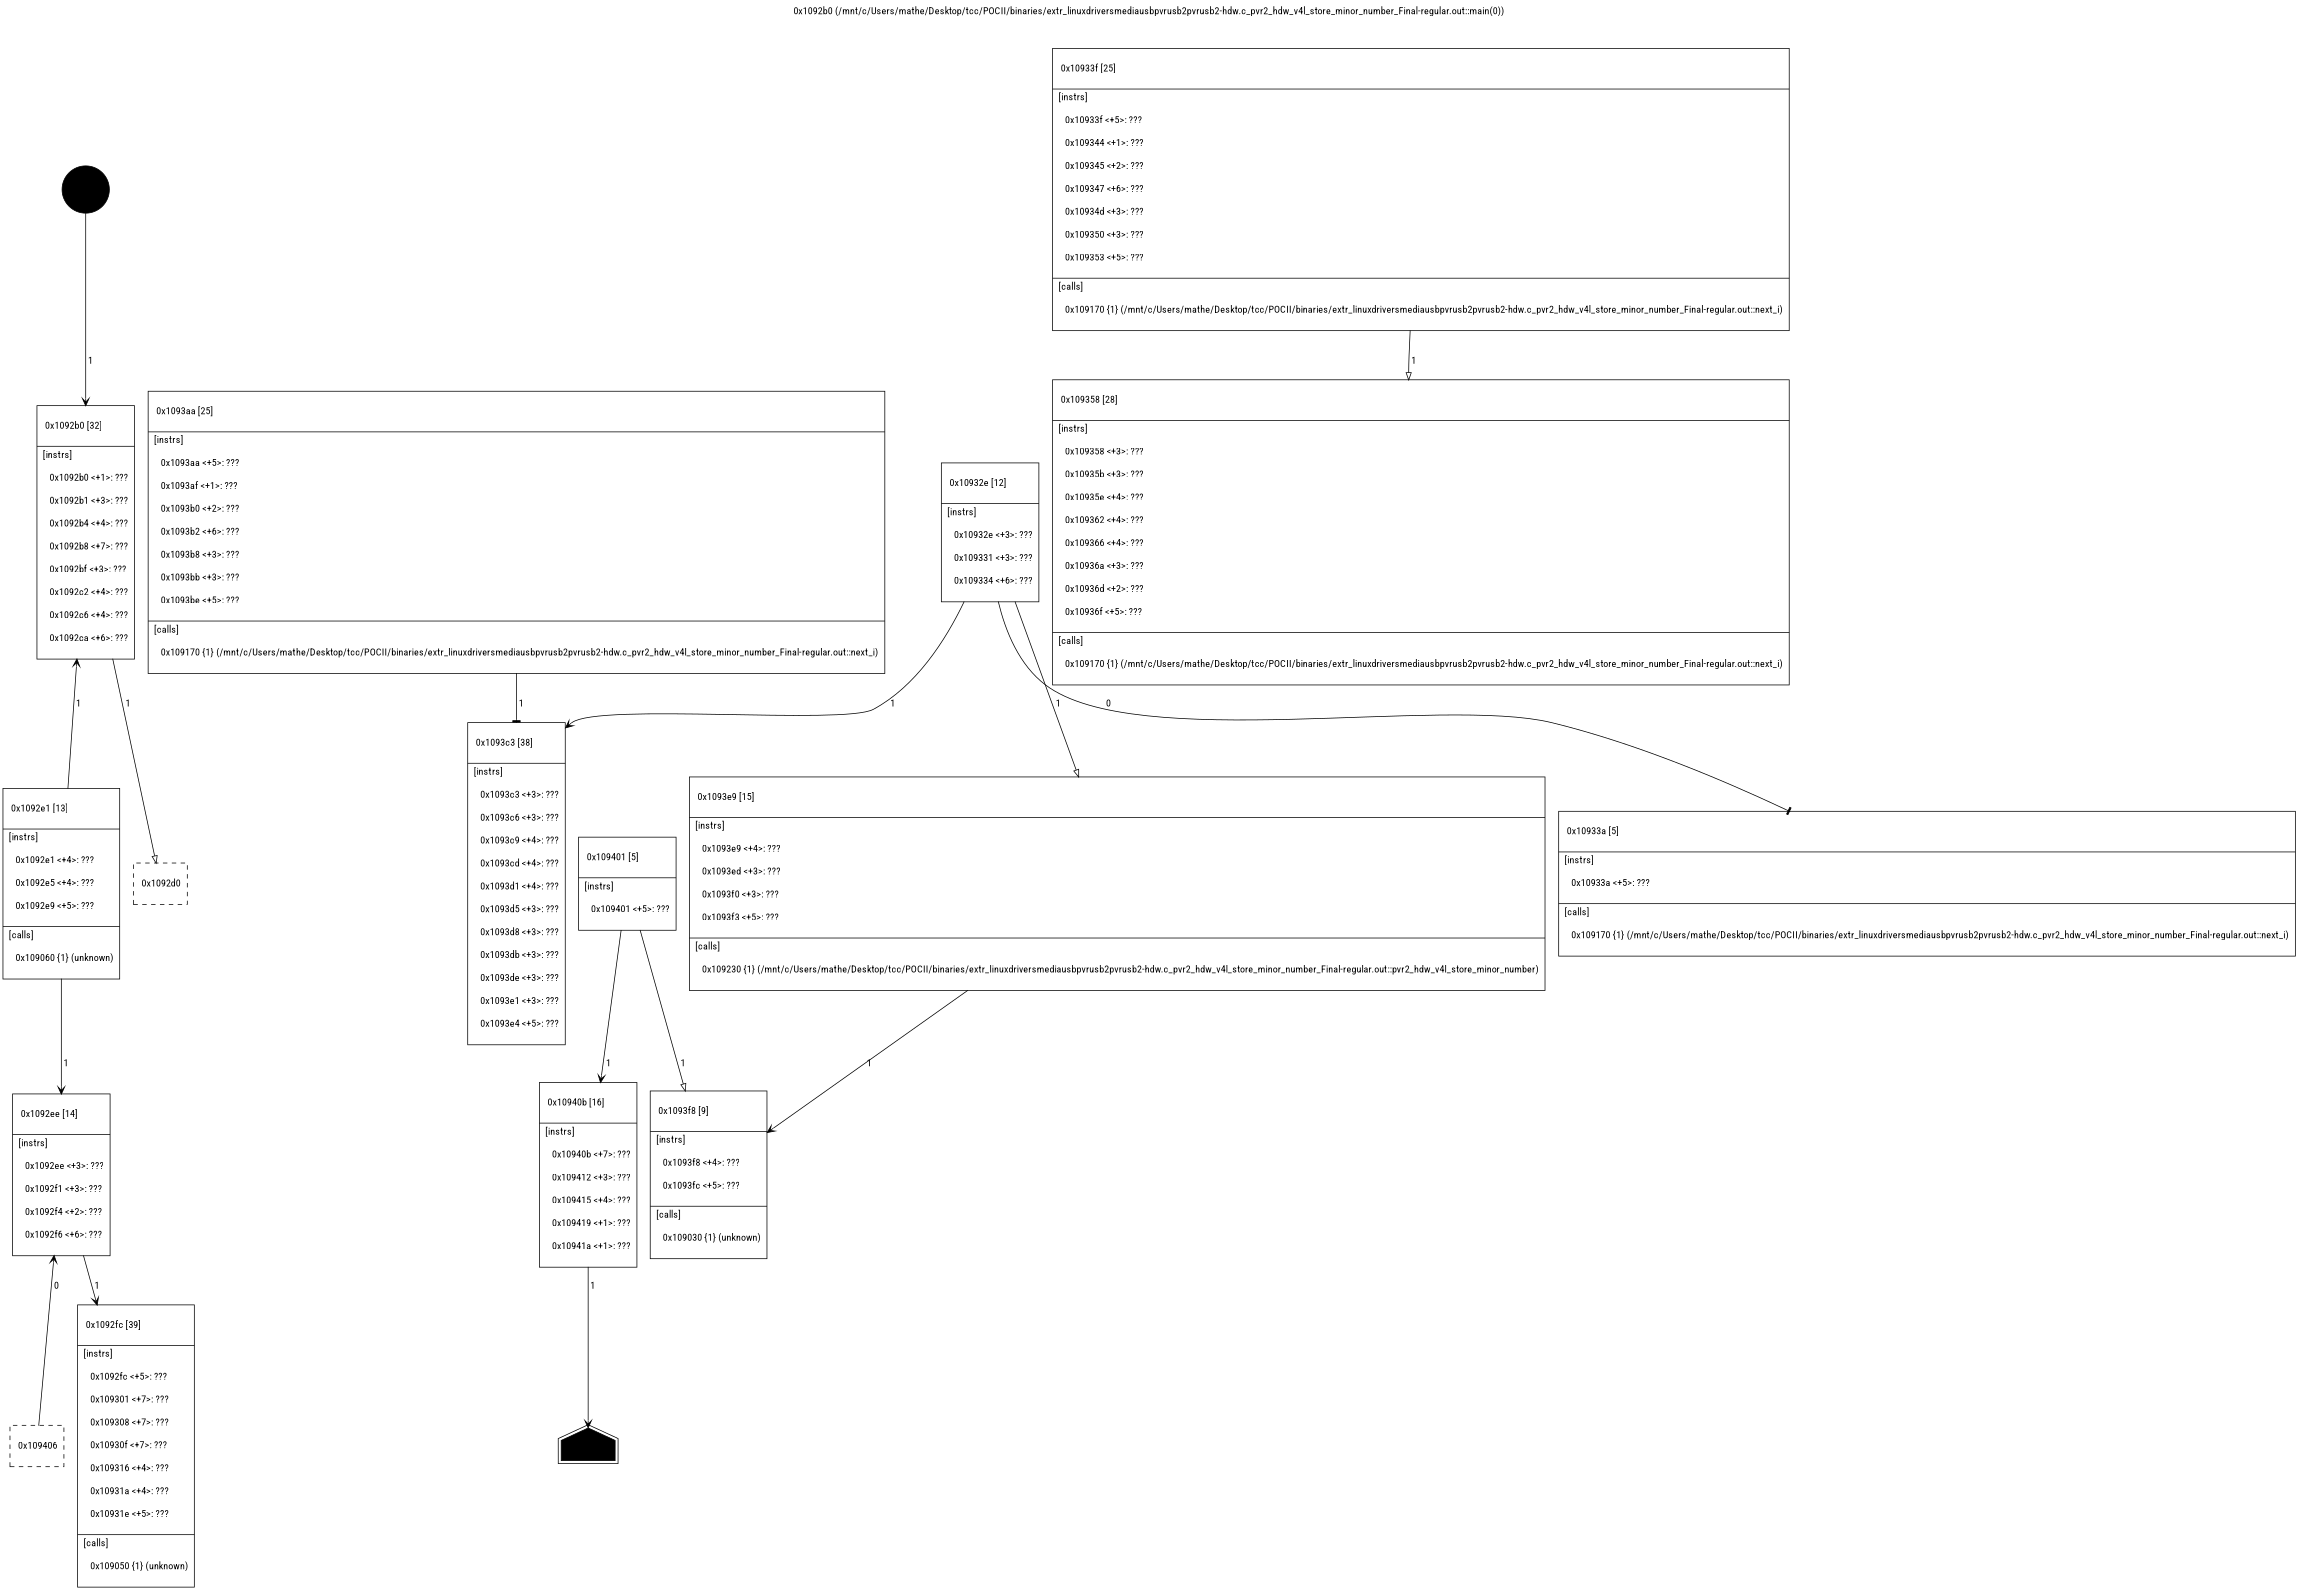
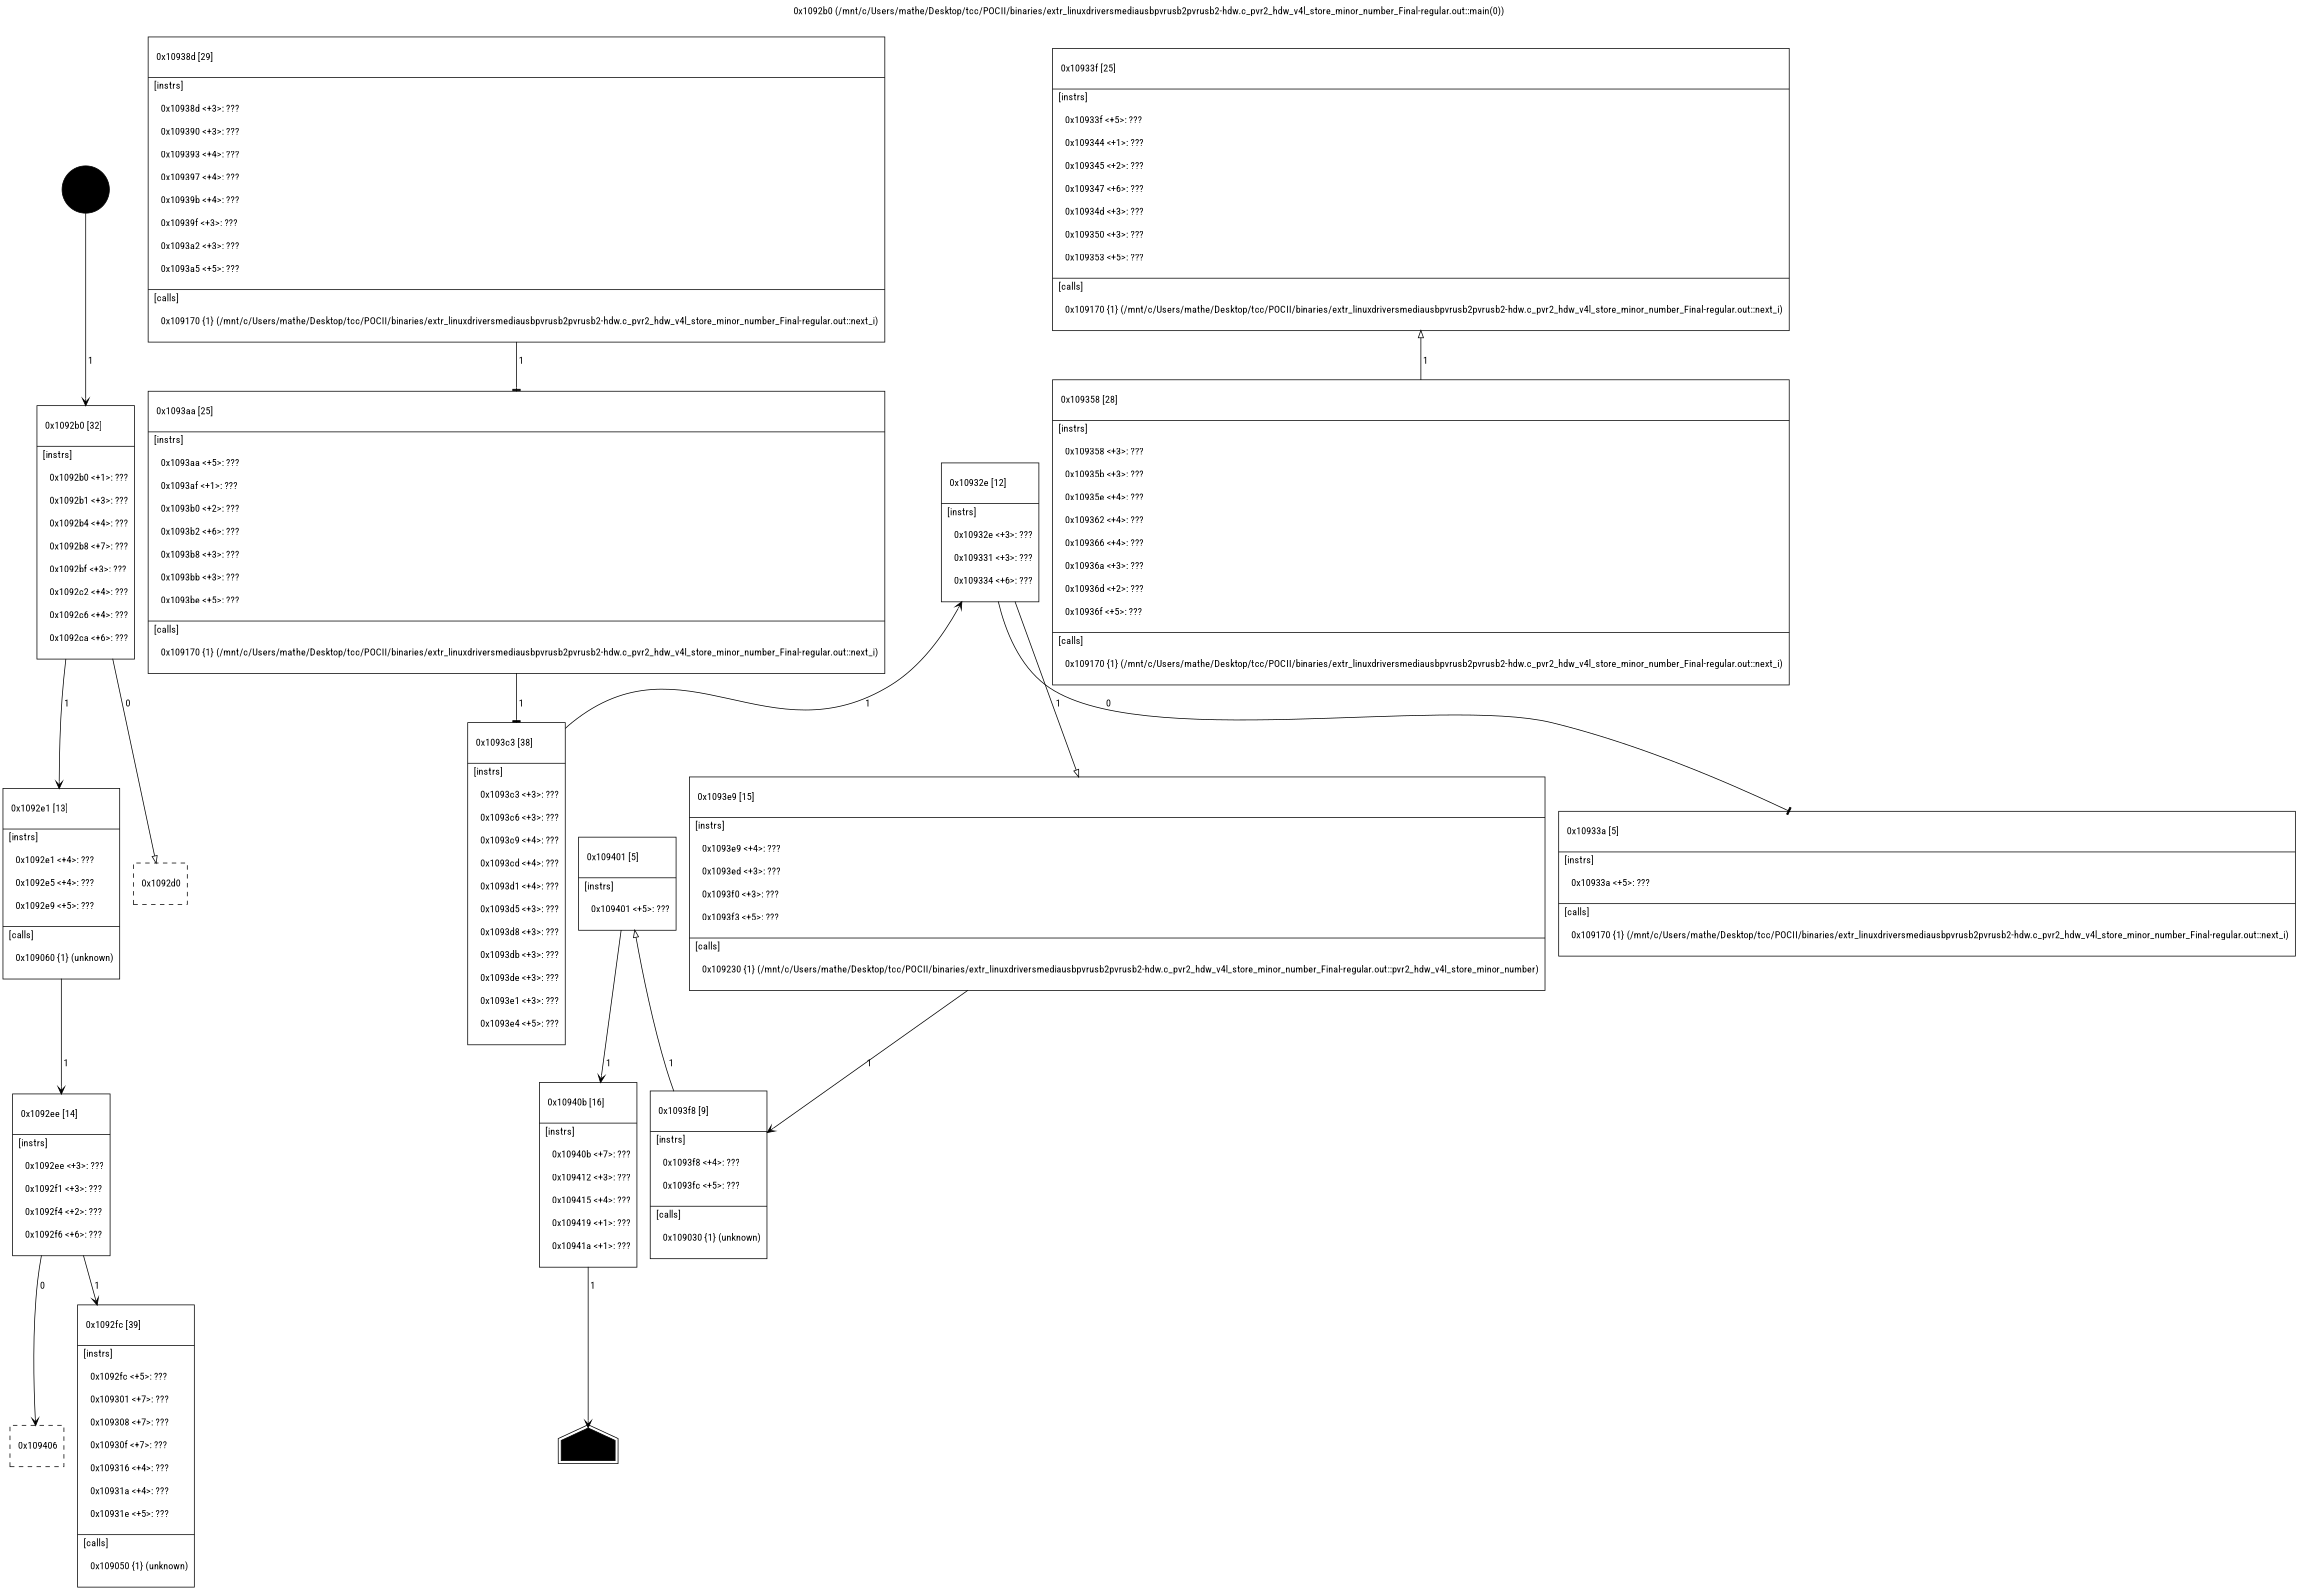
  digraph {
    fontname="Roboto Condensed"
    label="0x1092b0 (/mnt/c/Users/mathe/Desktop/tcc/POCII/binaries/extr_linuxdriversmediausbpvrusb2pvrusb2-hdw.c_pvr2_hdw_v4l_store_minor_number_Final-regular.out::main(0))"
    labelloc=t
    node [fontname="Roboto Condensed" shape=record]
    edge [arrowhead=vee fontname="Roboto Condensed"]
    Entry [fillcolor=black height=0.3 shape=circle style=filled width=0.3]
    n2 [label="{\n     0x1092b0 [32]\l\n     | [instrs]\l\n     &nbsp;&nbsp;0x1092b0 \<+1\>: ???\l\n     &nbsp;&nbsp;0x1092b1 \<+3\>: ???\l\n     &nbsp;&nbsp;0x1092b4 \<+4\>: ???\l\n     &nbsp;&nbsp;0x1092b8 \<+7\>: ???\l\n     &nbsp;&nbsp;0x1092bf \<+3\>: ???\l\n     &nbsp;&nbsp;0x1092c2 \<+4\>: ???\l\n     &nbsp;&nbsp;0x1092c6 \<+4\>: ???\l\n     &nbsp;&nbsp;0x1092ca \<+6\>: ???\l\n  }"]
    n3 [label="{\n     0x1092e1 [13]\l\n     | [instrs]\l\n     &nbsp;&nbsp;0x1092e1 \<+4\>: ???\l\n     &nbsp;&nbsp;0x1092e5 \<+4\>: ???\l\n     &nbsp;&nbsp;0x1092e9 \<+5\>: ???\l\n     | [calls]\l\n     &nbsp;&nbsp;0x109060 \{1\} (unknown)\l\n  }"]
    n4 [label="{\n     0x1092d0\l\n  }" style=dashed]
    n5 [label="{\n     0x1092ee [14]\l\n     | [instrs]\l\n     &nbsp;&nbsp;0x1092ee \<+3\>: ???\l\n     &nbsp;&nbsp;0x1092f1 \<+3\>: ???\l\n     &nbsp;&nbsp;0x1092f4 \<+2\>: ???\l\n     &nbsp;&nbsp;0x1092f6 \<+6\>: ???\l\n  }"]
    n6 [label="{\n     0x109406\l\n  }" style=dashed]
    n7 [label="{\n     0x1092fc [39]\l\n     | [instrs]\l\n     &nbsp;&nbsp;0x1092fc \<+5\>: ???\l\n     &nbsp;&nbsp;0x109301 \<+7\>: ???\l\n     &nbsp;&nbsp;0x109308 \<+7\>: ???\l\n     &nbsp;&nbsp;0x10930f \<+7\>: ???\l\n     &nbsp;&nbsp;0x109316 \<+4\>: ???\l\n     &nbsp;&nbsp;0x10931a \<+4\>: ???\l\n     &nbsp;&nbsp;0x10931e \<+5\>: ???\l\n     | [calls]\l\n     &nbsp;&nbsp;0x109050 \{1\} (unknown)\l\n  }"]
    Exit [fillcolor=black height=0.3 peripheries=2 shape=house style=filled width=0.3]
    n9 [label="{\n     0x10932e [12]\l\n     | [instrs]\l\n     &nbsp;&nbsp;0x10932e \<+3\>: ???\l\n     &nbsp;&nbsp;0x109331 \<+3\>: ???\l\n     &nbsp;&nbsp;0x109334 \<+6\>: ???\l\n  }"]
    n10 [label="{\n     0x1093e9 [15]\l\n     | [instrs]\l\n     &nbsp;&nbsp;0x1093e9 \<+4\>: ???\l\n     &nbsp;&nbsp;0x1093ed \<+3\>: ???\l\n     &nbsp;&nbsp;0x1093f0 \<+3\>: ???\l\n     &nbsp;&nbsp;0x1093f3 \<+5\>: ???\l\n     | [calls]\l\n     &nbsp;&nbsp;0x109230 \{1\} (/mnt/c/Users/mathe/Desktop/tcc/POCII/binaries/extr_linuxdriversmediausbpvrusb2pvrusb2-hdw.c_pvr2_hdw_v4l_store_minor_number_Final-regular.out::pvr2_hdw_v4l_store_minor_number)\l\n  }"]
    n11 [label="{\n     0x10933a [5]\l\n     | [instrs]\l\n     &nbsp;&nbsp;0x10933a \<+5\>: ???\l\n     | [calls]\l\n     &nbsp;&nbsp;0x109170 \{1\} (/mnt/c/Users/mathe/Desktop/tcc/POCII/binaries/extr_linuxdriversmediausbpvrusb2pvrusb2-hdw.c_pvr2_hdw_v4l_store_minor_number_Final-regular.out::next_i)\l\n  }"]
    n12 [label="{\n     0x1093f8 [9]\l\n     | [instrs]\l\n     &nbsp;&nbsp;0x1093f8 \<+4\>: ???\l\n     &nbsp;&nbsp;0x1093fc \<+5\>: ???\l\n     | [calls]\l\n     &nbsp;&nbsp;0x109030 \{1\} (unknown)\l\n  }"]
    n13 [label="{\n     0x109401 [5]\l\n     | [instrs]\l\n     &nbsp;&nbsp;0x109401 \<+5\>: ???\l\n  }"]
    n14 [label="{\n     0x10933f [25]\l\n     | [instrs]\l\n     &nbsp;&nbsp;0x10933f \<+5\>: ???\l\n     &nbsp;&nbsp;0x109344 \<+1\>: ???\l\n     &nbsp;&nbsp;0x109345 \<+2\>: ???\l\n     &nbsp;&nbsp;0x109347 \<+6\>: ???\l\n     &nbsp;&nbsp;0x10934d \<+3\>: ???\l\n     &nbsp;&nbsp;0x109350 \<+3\>: ???\l\n     &nbsp;&nbsp;0x109353 \<+5\>: ???\l\n     | [calls]\l\n     &nbsp;&nbsp;0x109170 \{1\} (/mnt/c/Users/mathe/Desktop/tcc/POCII/binaries/extr_linuxdriversmediausbpvrusb2pvrusb2-hdw.c_pvr2_hdw_v4l_store_minor_number_Final-regular.out::next_i)\l\n  }"]
    n15 [label="{\n     0x109358 [28]\l\n     | [instrs]\l\n     &nbsp;&nbsp;0x109358 \<+3\>: ???\l\n     &nbsp;&nbsp;0x10935b \<+3\>: ???\l\n     &nbsp;&nbsp;0x10935e \<+4\>: ???\l\n     &nbsp;&nbsp;0x109362 \<+4\>: ???\l\n     &nbsp;&nbsp;0x109366 \<+4\>: ???\l\n     &nbsp;&nbsp;0x10936a \<+3\>: ???\l\n     &nbsp;&nbsp;0x10936d \<+2\>: ???\l\n     &nbsp;&nbsp;0x10936f \<+5\>: ???\l\n     | [calls]\l\n     &nbsp;&nbsp;0x109170 \{1\} (/mnt/c/Users/mathe/Desktop/tcc/POCII/binaries/extr_linuxdriversmediausbpvrusb2pvrusb2-hdw.c_pvr2_hdw_v4l_store_minor_number_Final-regular.out::next_i)\l\n  }"]
+   n16 [label="{\n     0x10938d [29]\l\n     | [instrs]\l\n     &nbsp;&nbsp;0x10938d \<+3\>: ???\l\n     &nbsp;&nbsp;0x109390 \<+3\>: ???\l\n     &nbsp;&nbsp;0x109393 \<+4\>: ???\l\n     &nbsp;&nbsp;0x109397 \<+4\>: ???\l\n     &nbsp;&nbsp;0x10939b \<+4\>: ???\l\n     &nbsp;&nbsp;0x10939f \<+3\>: ???\l\n     &nbsp;&nbsp;0x1093a2 \<+3\>: ???\l\n     &nbsp;&nbsp;0x1093a5 \<+5\>: ???\l\n     | [calls]\l\n     &nbsp;&nbsp;0x109170 \{1\} (/mnt/c/Users/mathe/Desktop/tcc/POCII/binaries/extr_linuxdriversmediausbpvrusb2pvrusb2-hdw.c_pvr2_hdw_v4l_store_minor_number_Final-regular.out::next_i)\l\n  }"]
    n17 [label="{\n     0x1093aa [25]\l\n     | [instrs]\l\n     &nbsp;&nbsp;0x1093aa \<+5\>: ???\l\n     &nbsp;&nbsp;0x1093af \<+1\>: ???\l\n     &nbsp;&nbsp;0x1093b0 \<+2\>: ???\l\n     &nbsp;&nbsp;0x1093b2 \<+6\>: ???\l\n     &nbsp;&nbsp;0x1093b8 \<+3\>: ???\l\n     &nbsp;&nbsp;0x1093bb \<+3\>: ???\l\n     &nbsp;&nbsp;0x1093be \<+5\>: ???\l\n     | [calls]\l\n     &nbsp;&nbsp;0x109170 \{1\} (/mnt/c/Users/mathe/Desktop/tcc/POCII/binaries/extr_linuxdriversmediausbpvrusb2pvrusb2-hdw.c_pvr2_hdw_v4l_store_minor_number_Final-regular.out::next_i)\l\n  }"]
    n18 [label="{\n     0x1093c3 [38]\l\n     | [instrs]\l\n     &nbsp;&nbsp;0x1093c3 \<+3\>: ???\l\n     &nbsp;&nbsp;0x1093c6 \<+3\>: ???\l\n     &nbsp;&nbsp;0x1093c9 \<+4\>: ???\l\n     &nbsp;&nbsp;0x1093cd \<+4\>: ???\l\n     &nbsp;&nbsp;0x1093d1 \<+4\>: ???\l\n     &nbsp;&nbsp;0x1093d5 \<+3\>: ???\l\n     &nbsp;&nbsp;0x1093d8 \<+3\>: ???\l\n     &nbsp;&nbsp;0x1093db \<+3\>: ???\l\n     &nbsp;&nbsp;0x1093de \<+3\>: ???\l\n     &nbsp;&nbsp;0x1093e1 \<+3\>: ???\l\n     &nbsp;&nbsp;0x1093e4 \<+5\>: ???\l\n  }"]
    n19 [label="{\n     0x10940b [16]\l\n     | [instrs]\l\n     &nbsp;&nbsp;0x10940b \<+7\>: ???\l\n     &nbsp;&nbsp;0x109412 \<+3\>: ???\l\n     &nbsp;&nbsp;0x109415 \<+4\>: ???\l\n     &nbsp;&nbsp;0x109419 \<+1\>: ???\l\n     &nbsp;&nbsp;0x10941a \<+1\>: ???\l\n  }"]
    Entry -> n2 [label=" 1"]
-   n3 -> n2 [label=" 1"]
-   n2 -> n4 [arrowhead=onormal label=" 1"]
+   n2 -> n3 [label=" 1"]
+   n2 -> n4 [arrowhead=onormal label=" 0"]
    n3 -> n5 [label=" 1"]
-   n6 -> n5 [label=" 0"]
+   n5 -> n6 [label=" 0"]
    n5 -> n7 [label=" 1"]
    n9 -> n10 [arrowhead=onormal label=" 1"]
    n9 -> n11 [arrowhead=tee label=" 0"]
    n10 -> n12 [label=" 1"]
-   n13 -> n12 [arrowhead=onormal label=" 1"]
+   n12 -> n13 [arrowhead=onormal label=" 1"]
    n13 -> n19 [label=" 1"]
-   n14 -> n15 [arrowhead=onormal label=" 1"]
+   n15 -> n14 [arrowhead=onormal label=" 1"]
+   n16 -> n17 [arrowhead=tee label=" 1"]
    n17 -> n18 [arrowhead=tee label=" 1"]
-   n9 -> n18 [label=" 1"]
+   n18 -> n9 [label=" 1"]
    n19 -> Exit [label=" 1"]
  }
